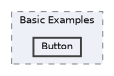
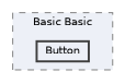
  digraph {
    compound=true
    n1 [color=grey25 fillcolor="#edf0f7" fontname=Helvetica fontsize=10 height=0.2 label=Button shape=box style="filled,bold" width=0.4]
    subgraph cluster_1 {
      bgcolor="#edf0f7"
      fontname=Helvetica
      fontsize=10
-     label="Basic Examples"
+     label="Basic Basic"
      pencolor=grey50
      style="filled,dashed"
      n1
    }
  }
